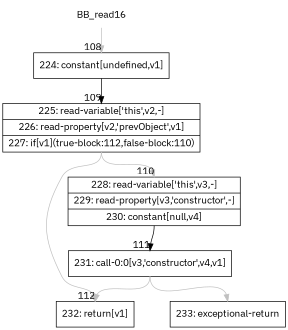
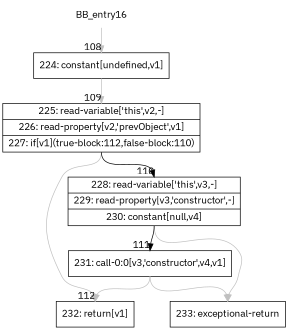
  digraph {
    fontname="IBM Plex Sans"
    rankdir=TD
    node [fontname="IBM Plex Sans" shape=record]
    edge [color=gray fontname="IBM Plex Sans" headport=n tailport=s]
-   BB_entry16 [shape=none label=BB_read16]
+   BB_entry16 [shape=none]
    n2 [label="{224: constant[undefined,v1]}"]
    n3 [label="{225: read-variable['this',v2,-]|226: read-property[v2,'prevObject',v1]|227: if[v1](true-block:112,false-block:110)}"]
    n4 [label="{232: return[v1]}"]
    n5 [label="{228: read-variable['this',v3,-]|229: read-property[v3,'constructor',-]|230: constant[null,v4]}"]
    n6 [label="{233: exceptional-return}"]
    n7 [label="{231: call-0:0[v3,'constructor',v4,v1]}"]
    BB_entry16 -> n2 [headlabel="    108"]
-   n2 -> n3 [headlabel="      109" color=""]
+   n2 -> n3 [headlabel="      109"]
    n3 -> n4 [headlabel="      112"]
-   n3 -> n5 [headlabel="      110"]
+   n3 -> n5 [headlabel="      110" color=""]
+   n5 -> n6
    n5 -> n7 [headlabel="      111" color=""]
    n7 -> n4
    n7 -> n6
  }
